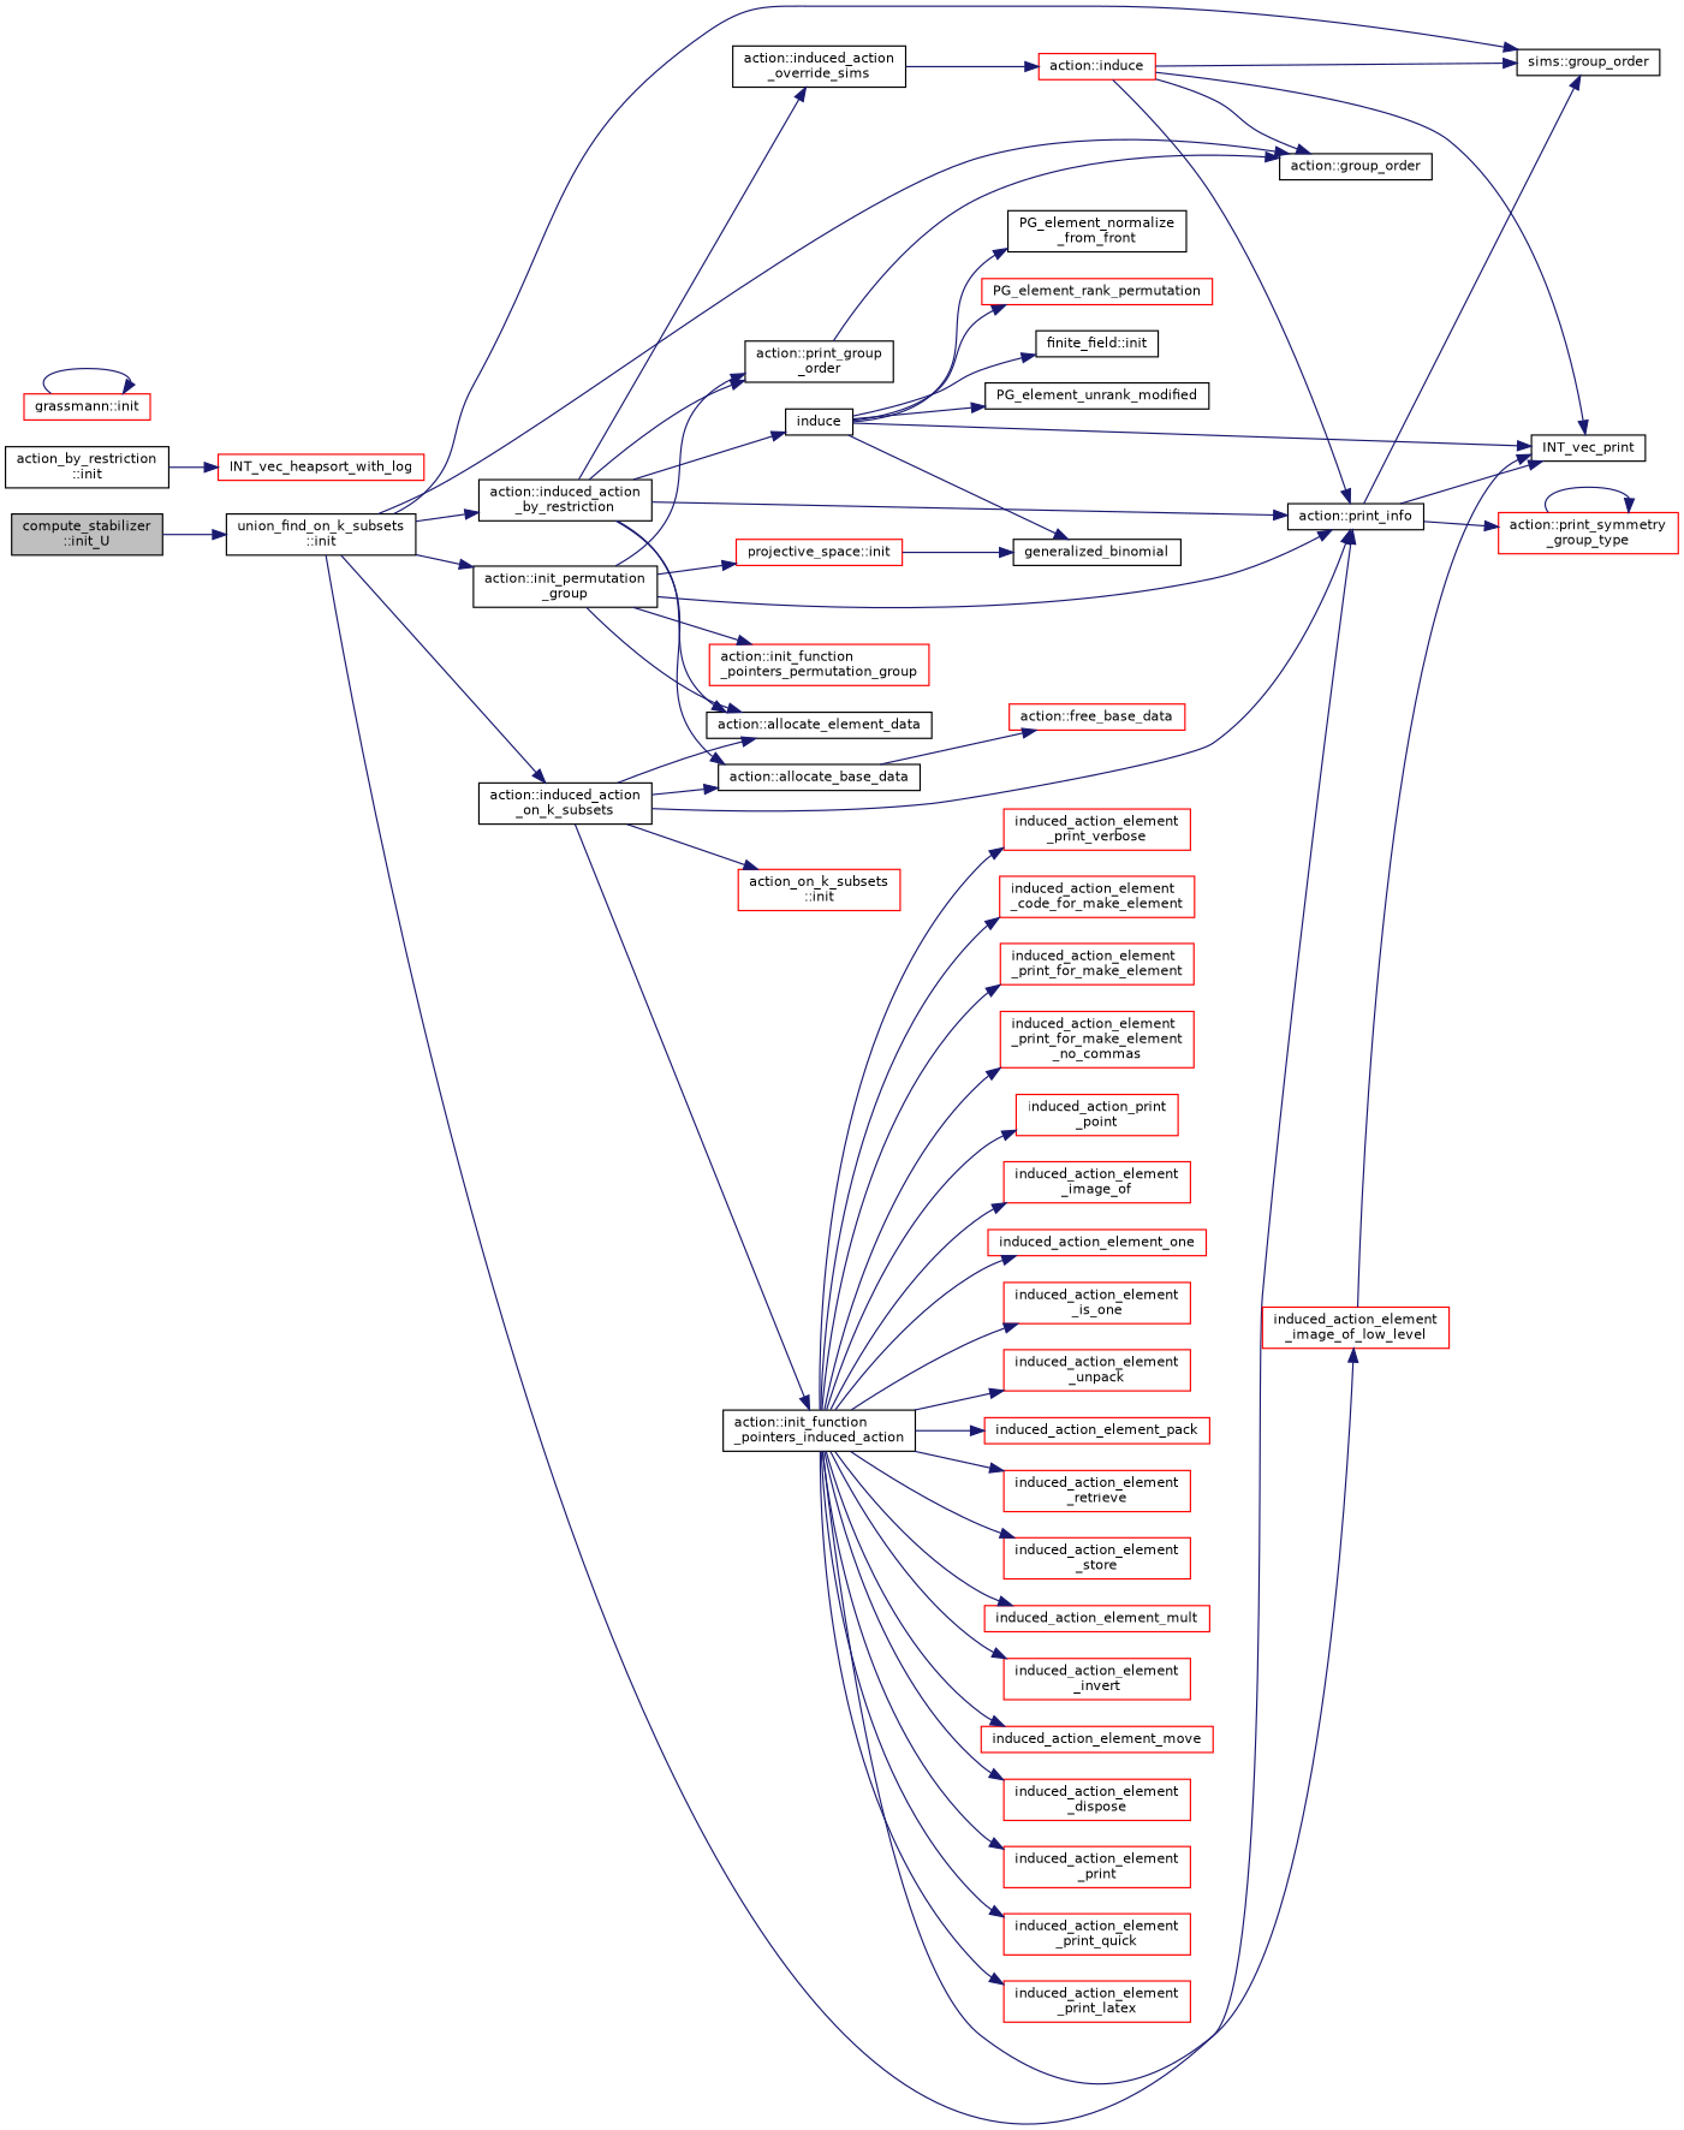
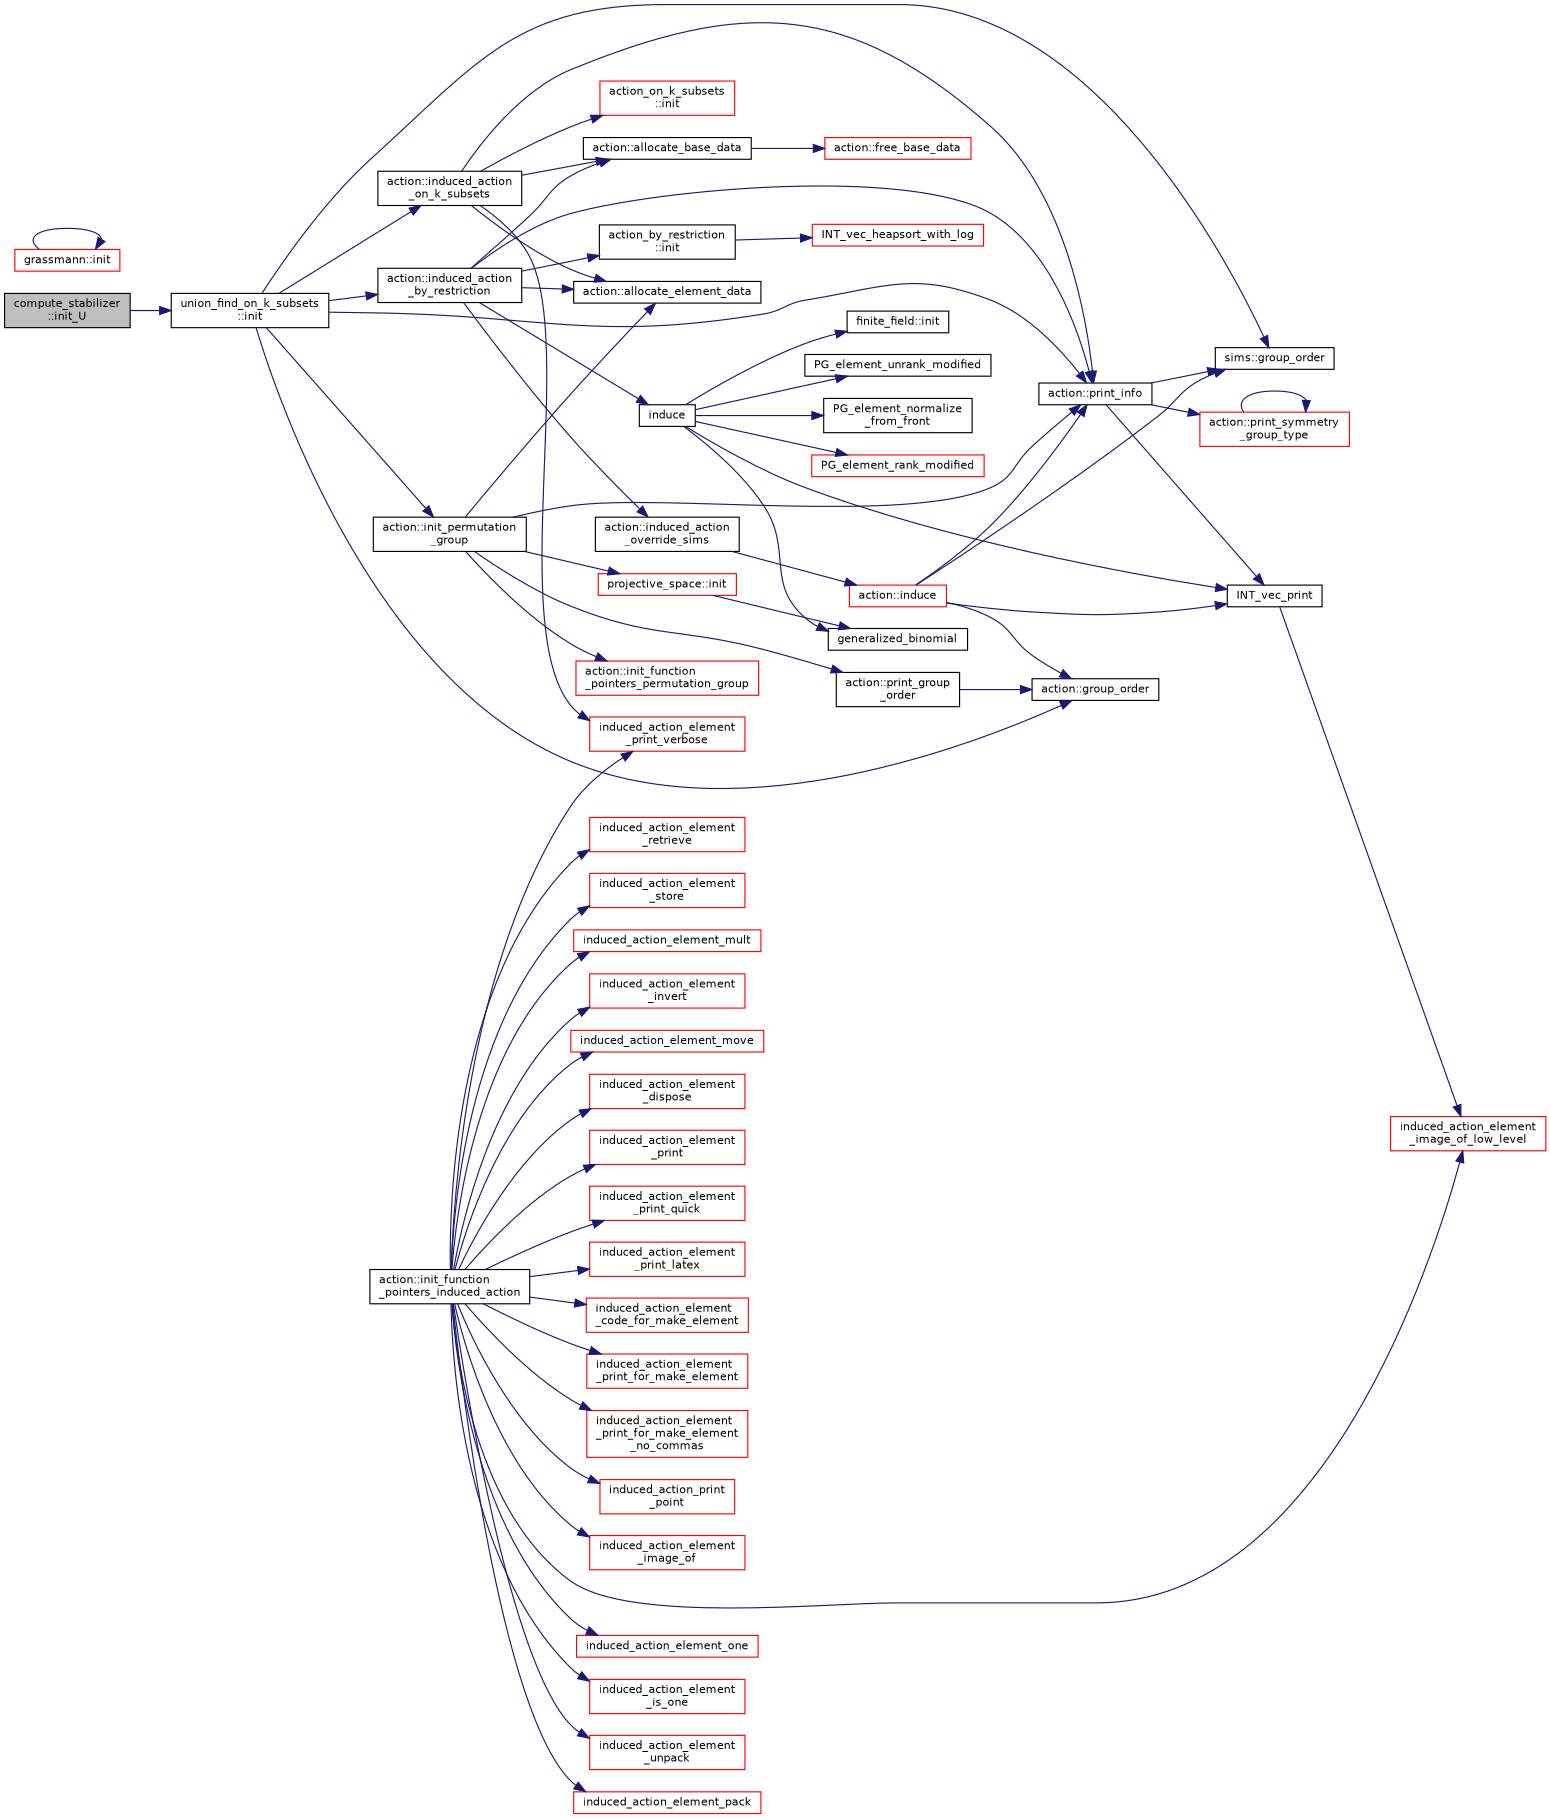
  digraph {
    rankdir=LR
    node [color=red fillcolor=white fontname=Helvetica fontsize=10 shape=record style=filled]
    edge [color=midnightblue fontname=Helvetica fontsize=10 labelfontname=Helvetica labelfontsize=10 style=solid]
    n1 [color=black fillcolor=grey75 fontcolor=black height=0.2 label="compute_stabilizer\l::init_U" width=0.4]
    n2 [color=black height=0.2 label="union_find_on_k_subsets\l::init" width=0.4]
    n3 [color=black height=0.2 label="action::induced_action\l_by_restriction" width=0.4]
    n4 [color=black height=0.2 label="action::print_info" width=0.4]
    n5 [color=black height=0.2 label="sims::group_order" width=0.4]
    n6 [color=black height=0.2 label="action::group_order" width=0.4]
    n7 [color=black height=0.2 label="action::init_permutation\l_group" width=0.4]
    n8 [color=black height=0.2 label="action::induced_action\l_on_k_subsets" width=0.4]
    n9 [color=black height=0.2 label="action_by_restriction\l::init" width=0.4]
    n10 [color=black height=0.2 label=induce width=0.4]
    n11 [color=black height=0.2 label="action::allocate_base_data" width=0.4]
    n12 [color=black height=0.2 label="action::allocate_element_data" width=0.4]
    n13 [color=black height=0.2 label="action::induced_action\l_override_sims" width=0.4]
    n14 [height=0.2 label="action::print_symmetry\l_group_type" width=0.4]
    n15 [color=black height=0.2 label=INT_vec_print width=0.4]
    n16 [height=0.2 label="projective_space::init" width=0.4]
    n17 [height=0.2 label="action::init_function\l_pointers_permutation_group" width=0.4]
    n18 [color=black height=0.2 label="action::print_group\l_order" width=0.4]
    n19 [color=black height=0.2 label="action::init_function\l_pointers_induced_action" width=0.4]
    n20 [height=0.2 label="action_on_k_subsets\l::init" width=0.4]
    n21 [height=0.2 label=INT_vec_heapsort_with_log width=0.4]
    n22 [color=black height=0.2 label="finite_field::init" width=0.4]
    n23 [color=black height=0.2 label=generalized_binomial width=0.4]
    n24 [color=black height=0.2 label=PG_element_unrank_modified width=0.4]
    n25 [color=black height=0.2 label="PG_element_normalize\l_from_front" width=0.4]
-   n26 [height=0.2 label=PG_element_rank_permutation width=0.4]
+   n26 [height=0.2 label=PG_element_rank_modified width=0.4]
    n27 [height=0.2 label="induced_action_element\l_image_of" width=0.4]
    n28 [height=0.2 label="induced_action_element\l_image_of_low_level" width=0.4]
    n29 [height=0.2 label=induced_action_element_one width=0.4]
    n30 [height=0.2 label="induced_action_element\l_is_one" width=0.4]
    n31 [height=0.2 label="induced_action_element\l_unpack" width=0.4]
    n32 [height=0.2 label=induced_action_element_pack width=0.4]
    n33 [height=0.2 label="induced_action_element\l_retrieve" width=0.4]
    n34 [height=0.2 label="induced_action_element\l_store" width=0.4]
    n35 [height=0.2 label=induced_action_element_mult width=0.4]
    n36 [height=0.2 label="induced_action_element\l_invert" width=0.4]
    n37 [height=0.2 label=induced_action_element_move width=0.4]
    n38 [height=0.2 label="induced_action_element\l_dispose" width=0.4]
    n39 [height=0.2 label="induced_action_element\l_print" width=0.4]
    n40 [height=0.2 label="induced_action_element\l_print_quick" width=0.4]
    n41 [height=0.2 label="induced_action_element\l_print_latex" width=0.4]
    n42 [height=0.2 label="induced_action_element\l_print_verbose" width=0.4]
    n43 [height=0.2 label="induced_action_element\l_code_for_make_element" width=0.4]
    n44 [height=0.2 label="induced_action_element\l_print_for_make_element" width=0.4]
    n45 [height=0.2 label="induced_action_element\l_print_for_make_element\l_no_commas" width=0.4]
    n46 [height=0.2 label="induced_action_print\l_point" width=0.4]
    n47 [height=0.2 label="action::free_base_data" width=0.4]
    n48 [height=0.2 label="action::induce" width=0.4]
    n49 [height=0.2 label="grassmann::init" width=0.4]
    n1 -> n2
    n2 -> n3
    n2 -> n4
    n2 -> n5
    n2 -> n6
    n2 -> n7
    n2 -> n8
    n3 -> n4
-   n3 -> n18
+   n3 -> n9
    n3 -> n10
    n3 -> n11
    n3 -> n12
    n3 -> n13
    n4 -> n5
    n4 -> n14
    n4 -> n15
    n7 -> n4
    n7 -> n12
    n7 -> n16
    n7 -> n17
    n7 -> n18
    n8 -> n4
    n8 -> n11
    n8 -> n12
-   n8 -> n19
+   n8 -> n42
    n8 -> n20
    n9 -> n21
    n10 -> n15
    n10 -> n22
    n10 -> n23
    n10 -> n24
    n10 -> n25
    n10 -> n26
    n11 -> n47
    n13 -> n48
    n14 -> n14
    n16 -> n23
    n18 -> n6
    n19 -> n27
    n19 -> n28
    n19 -> n29
    n19 -> n30
    n19 -> n31
    n19 -> n32
    n19 -> n33
    n19 -> n34
    n19 -> n35
    n19 -> n36
    n19 -> n37
    n19 -> n38
    n19 -> n39
    n19 -> n40
    n19 -> n41
    n19 -> n42
    n19 -> n43
    n19 -> n44
    n19 -> n45
    n19 -> n46
-   n28 -> n15
+   n15 -> n28
    n48 -> n4
    n48 -> n5
    n48 -> n6
    n48 -> n15
    n49 -> n49
  }
